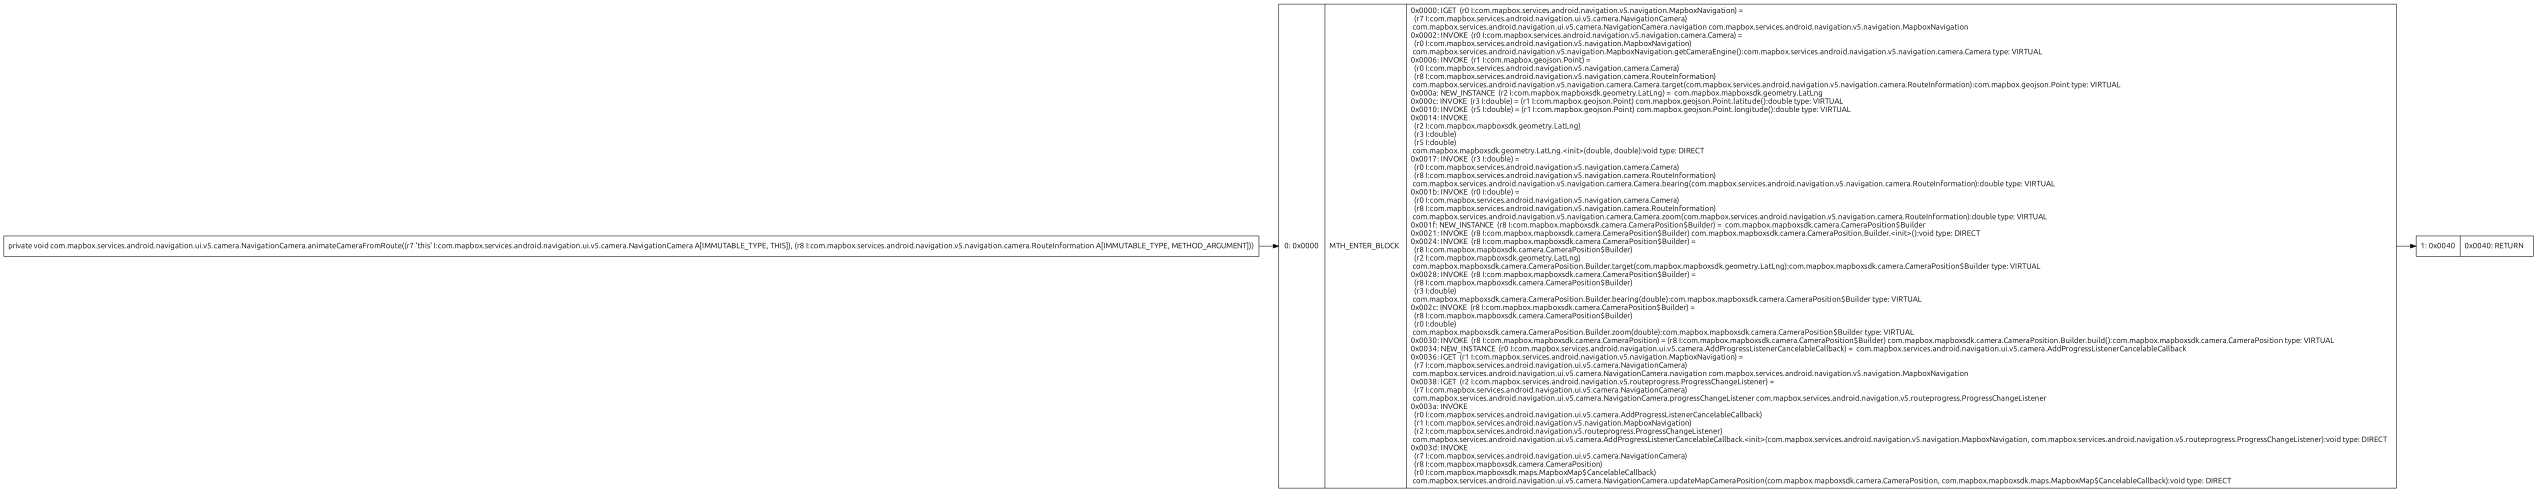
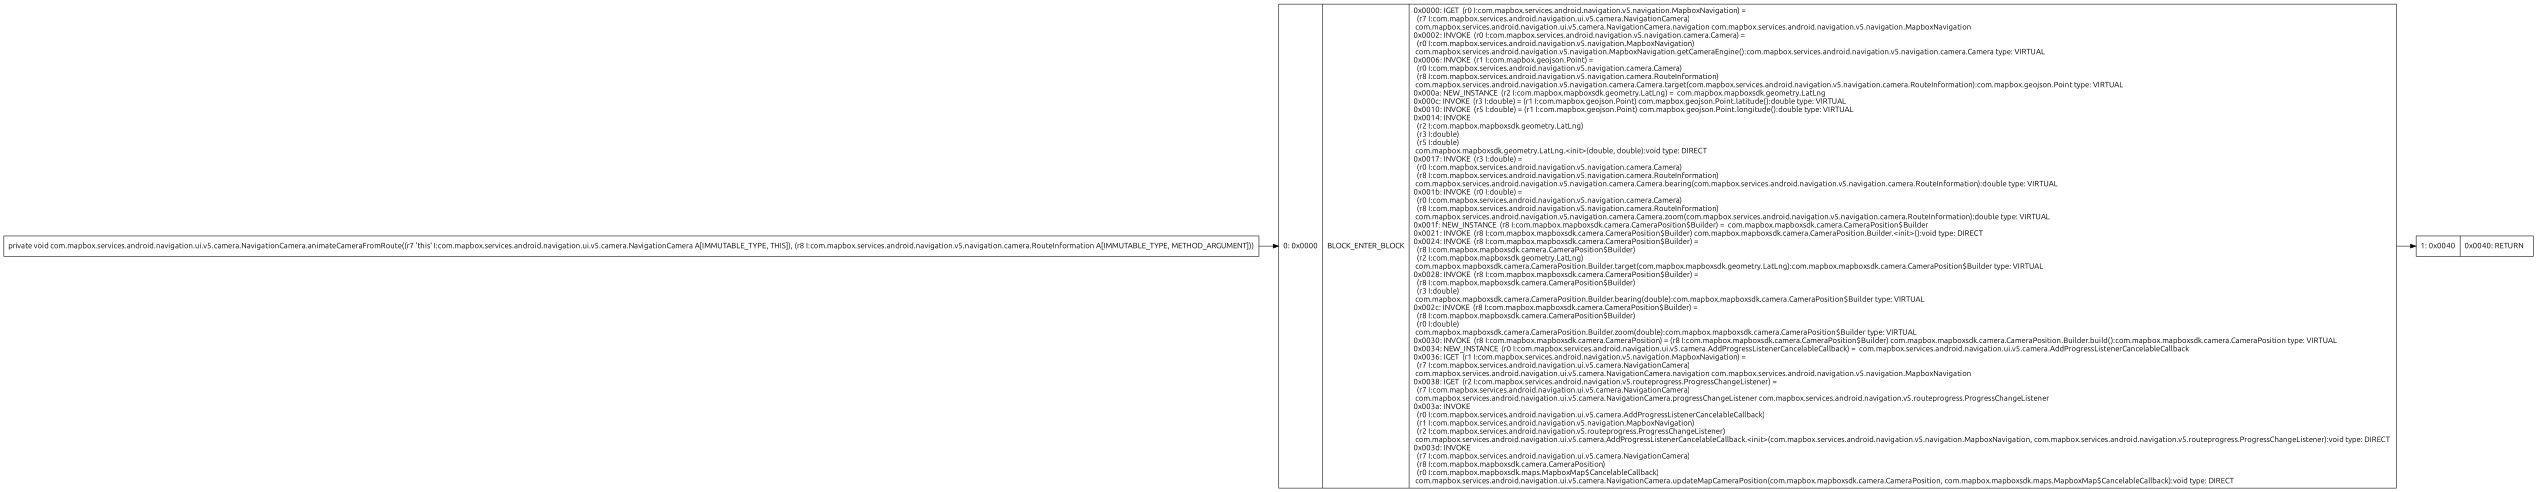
  digraph {
    rankdir=LR
    fontname=Ubuntu
    node [shape=record fontname=Ubuntu]
    edge [fontname=Ubuntu]
-   n1 [label="{0\:\ 0x0000|MTH_ENTER_BLOCK\l|0x0000: IGET  (r0 I:com.mapbox.services.android.navigation.v5.navigation.MapboxNavigation) = \l  (r7 I:com.mapbox.services.android.navigation.ui.v5.camera.NavigationCamera)\l com.mapbox.services.android.navigation.ui.v5.camera.NavigationCamera.navigation com.mapbox.services.android.navigation.v5.navigation.MapboxNavigation \l0x0002: INVOKE  (r0 I:com.mapbox.services.android.navigation.v5.navigation.camera.Camera) = \l  (r0 I:com.mapbox.services.android.navigation.v5.navigation.MapboxNavigation)\l com.mapbox.services.android.navigation.v5.navigation.MapboxNavigation.getCameraEngine():com.mapbox.services.android.navigation.v5.navigation.camera.Camera type: VIRTUAL \l0x0006: INVOKE  (r1 I:com.mapbox.geojson.Point) = \l  (r0 I:com.mapbox.services.android.navigation.v5.navigation.camera.Camera)\l  (r8 I:com.mapbox.services.android.navigation.v5.navigation.camera.RouteInformation)\l com.mapbox.services.android.navigation.v5.navigation.camera.Camera.target(com.mapbox.services.android.navigation.v5.navigation.camera.RouteInformation):com.mapbox.geojson.Point type: VIRTUAL \l0x000a: NEW_INSTANCE  (r2 I:com.mapbox.mapboxsdk.geometry.LatLng) =  com.mapbox.mapboxsdk.geometry.LatLng \l0x000c: INVOKE  (r3 I:double) = (r1 I:com.mapbox.geojson.Point) com.mapbox.geojson.Point.latitude():double type: VIRTUAL \l0x0010: INVOKE  (r5 I:double) = (r1 I:com.mapbox.geojson.Point) com.mapbox.geojson.Point.longitude():double type: VIRTUAL \l0x0014: INVOKE  \l  (r2 I:com.mapbox.mapboxsdk.geometry.LatLng)\l  (r3 I:double)\l  (r5 I:double)\l com.mapbox.mapboxsdk.geometry.LatLng.\<init\>(double, double):void type: DIRECT \l0x0017: INVOKE  (r3 I:double) = \l  (r0 I:com.mapbox.services.android.navigation.v5.navigation.camera.Camera)\l  (r8 I:com.mapbox.services.android.navigation.v5.navigation.camera.RouteInformation)\l com.mapbox.services.android.navigation.v5.navigation.camera.Camera.bearing(com.mapbox.services.android.navigation.v5.navigation.camera.RouteInformation):double type: VIRTUAL \l0x001b: INVOKE  (r0 I:double) = \l  (r0 I:com.mapbox.services.android.navigation.v5.navigation.camera.Camera)\l  (r8 I:com.mapbox.services.android.navigation.v5.navigation.camera.RouteInformation)\l com.mapbox.services.android.navigation.v5.navigation.camera.Camera.zoom(com.mapbox.services.android.navigation.v5.navigation.camera.RouteInformation):double type: VIRTUAL \l0x001f: NEW_INSTANCE  (r8 I:com.mapbox.mapboxsdk.camera.CameraPosition$Builder) =  com.mapbox.mapboxsdk.camera.CameraPosition$Builder \l0x0021: INVOKE  (r8 I:com.mapbox.mapboxsdk.camera.CameraPosition$Builder) com.mapbox.mapboxsdk.camera.CameraPosition.Builder.\<init\>():void type: DIRECT \l0x0024: INVOKE  (r8 I:com.mapbox.mapboxsdk.camera.CameraPosition$Builder) = \l  (r8 I:com.mapbox.mapboxsdk.camera.CameraPosition$Builder)\l  (r2 I:com.mapbox.mapboxsdk.geometry.LatLng)\l com.mapbox.mapboxsdk.camera.CameraPosition.Builder.target(com.mapbox.mapboxsdk.geometry.LatLng):com.mapbox.mapboxsdk.camera.CameraPosition$Builder type: VIRTUAL \l0x0028: INVOKE  (r8 I:com.mapbox.mapboxsdk.camera.CameraPosition$Builder) = \l  (r8 I:com.mapbox.mapboxsdk.camera.CameraPosition$Builder)\l  (r3 I:double)\l com.mapbox.mapboxsdk.camera.CameraPosition.Builder.bearing(double):com.mapbox.mapboxsdk.camera.CameraPosition$Builder type: VIRTUAL \l0x002c: INVOKE  (r8 I:com.mapbox.mapboxsdk.camera.CameraPosition$Builder) = \l  (r8 I:com.mapbox.mapboxsdk.camera.CameraPosition$Builder)\l  (r0 I:double)\l com.mapbox.mapboxsdk.camera.CameraPosition.Builder.zoom(double):com.mapbox.mapboxsdk.camera.CameraPosition$Builder type: VIRTUAL \l0x0030: INVOKE  (r8 I:com.mapbox.mapboxsdk.camera.CameraPosition) = (r8 I:com.mapbox.mapboxsdk.camera.CameraPosition$Builder) com.mapbox.mapboxsdk.camera.CameraPosition.Builder.build():com.mapbox.mapboxsdk.camera.CameraPosition type: VIRTUAL \l0x0034: NEW_INSTANCE  (r0 I:com.mapbox.services.android.navigation.ui.v5.camera.AddProgressListenerCancelableCallback) =  com.mapbox.services.android.navigation.ui.v5.camera.AddProgressListenerCancelableCallback \l0x0036: IGET  (r1 I:com.mapbox.services.android.navigation.v5.navigation.MapboxNavigation) = \l  (r7 I:com.mapbox.services.android.navigation.ui.v5.camera.NavigationCamera)\l com.mapbox.services.android.navigation.ui.v5.camera.NavigationCamera.navigation com.mapbox.services.android.navigation.v5.navigation.MapboxNavigation \l0x0038: IGET  (r2 I:com.mapbox.services.android.navigation.v5.routeprogress.ProgressChangeListener) = \l  (r7 I:com.mapbox.services.android.navigation.ui.v5.camera.NavigationCamera)\l com.mapbox.services.android.navigation.ui.v5.camera.NavigationCamera.progressChangeListener com.mapbox.services.android.navigation.v5.routeprogress.ProgressChangeListener \l0x003a: INVOKE  \l  (r0 I:com.mapbox.services.android.navigation.ui.v5.camera.AddProgressListenerCancelableCallback)\l  (r1 I:com.mapbox.services.android.navigation.v5.navigation.MapboxNavigation)\l  (r2 I:com.mapbox.services.android.navigation.v5.routeprogress.ProgressChangeListener)\l com.mapbox.services.android.navigation.ui.v5.camera.AddProgressListenerCancelableCallback.\<init\>(com.mapbox.services.android.navigation.v5.navigation.MapboxNavigation, com.mapbox.services.android.navigation.v5.routeprogress.ProgressChangeListener):void type: DIRECT \l0x003d: INVOKE  \l  (r7 I:com.mapbox.services.android.navigation.ui.v5.camera.NavigationCamera)\l  (r8 I:com.mapbox.mapboxsdk.camera.CameraPosition)\l  (r0 I:com.mapbox.mapboxsdk.maps.MapboxMap$CancelableCallback)\l com.mapbox.services.android.navigation.ui.v5.camera.NavigationCamera.updateMapCameraPosition(com.mapbox.mapboxsdk.camera.CameraPosition, com.mapbox.mapboxsdk.maps.MapboxMap$CancelableCallback):void type: DIRECT \l}"]
+   n1 [label="{0\:\ 0x0000|BLOCK_ENTER_BLOCK\l|0x0000: IGET  (r0 I:com.mapbox.services.android.navigation.v5.navigation.MapboxNavigation) = \l  (r7 I:com.mapbox.services.android.navigation.ui.v5.camera.NavigationCamera)\l com.mapbox.services.android.navigation.ui.v5.camera.NavigationCamera.navigation com.mapbox.services.android.navigation.v5.navigation.MapboxNavigation \l0x0002: INVOKE  (r0 I:com.mapbox.services.android.navigation.v5.navigation.camera.Camera) = \l  (r0 I:com.mapbox.services.android.navigation.v5.navigation.MapboxNavigation)\l com.mapbox.services.android.navigation.v5.navigation.MapboxNavigation.getCameraEngine():com.mapbox.services.android.navigation.v5.navigation.camera.Camera type: VIRTUAL \l0x0006: INVOKE  (r1 I:com.mapbox.geojson.Point) = \l  (r0 I:com.mapbox.services.android.navigation.v5.navigation.camera.Camera)\l  (r8 I:com.mapbox.services.android.navigation.v5.navigation.camera.RouteInformation)\l com.mapbox.services.android.navigation.v5.navigation.camera.Camera.target(com.mapbox.services.android.navigation.v5.navigation.camera.RouteInformation):com.mapbox.geojson.Point type: VIRTUAL \l0x000a: NEW_INSTANCE  (r2 I:com.mapbox.mapboxsdk.geometry.LatLng) =  com.mapbox.mapboxsdk.geometry.LatLng \l0x000c: INVOKE  (r3 I:double) = (r1 I:com.mapbox.geojson.Point) com.mapbox.geojson.Point.latitude():double type: VIRTUAL \l0x0010: INVOKE  (r5 I:double) = (r1 I:com.mapbox.geojson.Point) com.mapbox.geojson.Point.longitude():double type: VIRTUAL \l0x0014: INVOKE  \l  (r2 I:com.mapbox.mapboxsdk.geometry.LatLng)\l  (r3 I:double)\l  (r5 I:double)\l com.mapbox.mapboxsdk.geometry.LatLng.\<init\>(double, double):void type: DIRECT \l0x0017: INVOKE  (r3 I:double) = \l  (r0 I:com.mapbox.services.android.navigation.v5.navigation.camera.Camera)\l  (r8 I:com.mapbox.services.android.navigation.v5.navigation.camera.RouteInformation)\l com.mapbox.services.android.navigation.v5.navigation.camera.Camera.bearing(com.mapbox.services.android.navigation.v5.navigation.camera.RouteInformation):double type: VIRTUAL \l0x001b: INVOKE  (r0 I:double) = \l  (r0 I:com.mapbox.services.android.navigation.v5.navigation.camera.Camera)\l  (r8 I:com.mapbox.services.android.navigation.v5.navigation.camera.RouteInformation)\l com.mapbox.services.android.navigation.v5.navigation.camera.Camera.zoom(com.mapbox.services.android.navigation.v5.navigation.camera.RouteInformation):double type: VIRTUAL \l0x001f: NEW_INSTANCE  (r8 I:com.mapbox.mapboxsdk.camera.CameraPosition$Builder) =  com.mapbox.mapboxsdk.camera.CameraPosition$Builder \l0x0021: INVOKE  (r8 I:com.mapbox.mapboxsdk.camera.CameraPosition$Builder) com.mapbox.mapboxsdk.camera.CameraPosition.Builder.\<init\>():void type: DIRECT \l0x0024: INVOKE  (r8 I:com.mapbox.mapboxsdk.camera.CameraPosition$Builder) = \l  (r8 I:com.mapbox.mapboxsdk.camera.CameraPosition$Builder)\l  (r2 I:com.mapbox.mapboxsdk.geometry.LatLng)\l com.mapbox.mapboxsdk.camera.CameraPosition.Builder.target(com.mapbox.mapboxsdk.geometry.LatLng):com.mapbox.mapboxsdk.camera.CameraPosition$Builder type: VIRTUAL \l0x0028: INVOKE  (r8 I:com.mapbox.mapboxsdk.camera.CameraPosition$Builder) = \l  (r8 I:com.mapbox.mapboxsdk.camera.CameraPosition$Builder)\l  (r3 I:double)\l com.mapbox.mapboxsdk.camera.CameraPosition.Builder.bearing(double):com.mapbox.mapboxsdk.camera.CameraPosition$Builder type: VIRTUAL \l0x002c: INVOKE  (r8 I:com.mapbox.mapboxsdk.camera.CameraPosition$Builder) = \l  (r8 I:com.mapbox.mapboxsdk.camera.CameraPosition$Builder)\l  (r0 I:double)\l com.mapbox.mapboxsdk.camera.CameraPosition.Builder.zoom(double):com.mapbox.mapboxsdk.camera.CameraPosition$Builder type: VIRTUAL \l0x0030: INVOKE  (r8 I:com.mapbox.mapboxsdk.camera.CameraPosition) = (r8 I:com.mapbox.mapboxsdk.camera.CameraPosition$Builder) com.mapbox.mapboxsdk.camera.CameraPosition.Builder.build():com.mapbox.mapboxsdk.camera.CameraPosition type: VIRTUAL \l0x0034: NEW_INSTANCE  (r0 I:com.mapbox.services.android.navigation.ui.v5.camera.AddProgressListenerCancelableCallback) =  com.mapbox.services.android.navigation.ui.v5.camera.AddProgressListenerCancelableCallback \l0x0036: IGET  (r1 I:com.mapbox.services.android.navigation.v5.navigation.MapboxNavigation) = \l  (r7 I:com.mapbox.services.android.navigation.ui.v5.camera.NavigationCamera)\l com.mapbox.services.android.navigation.ui.v5.camera.NavigationCamera.navigation com.mapbox.services.android.navigation.v5.navigation.MapboxNavigation \l0x0038: IGET  (r2 I:com.mapbox.services.android.navigation.v5.routeprogress.ProgressChangeListener) = \l  (r7 I:com.mapbox.services.android.navigation.ui.v5.camera.NavigationCamera)\l com.mapbox.services.android.navigation.ui.v5.camera.NavigationCamera.progressChangeListener com.mapbox.services.android.navigation.v5.routeprogress.ProgressChangeListener \l0x003a: INVOKE  \l  (r0 I:com.mapbox.services.android.navigation.ui.v5.camera.AddProgressListenerCancelableCallback)\l  (r1 I:com.mapbox.services.android.navigation.v5.navigation.MapboxNavigation)\l  (r2 I:com.mapbox.services.android.navigation.v5.routeprogress.ProgressChangeListener)\l com.mapbox.services.android.navigation.ui.v5.camera.AddProgressListenerCancelableCallback.\<init\>(com.mapbox.services.android.navigation.v5.navigation.MapboxNavigation, com.mapbox.services.android.navigation.v5.routeprogress.ProgressChangeListener):void type: DIRECT \l0x003d: INVOKE  \l  (r7 I:com.mapbox.services.android.navigation.ui.v5.camera.NavigationCamera)\l  (r8 I:com.mapbox.mapboxsdk.camera.CameraPosition)\l  (r0 I:com.mapbox.mapboxsdk.maps.MapboxMap$CancelableCallback)\l com.mapbox.services.android.navigation.ui.v5.camera.NavigationCamera.updateMapCameraPosition(com.mapbox.mapboxsdk.camera.CameraPosition, com.mapbox.mapboxsdk.maps.MapboxMap$CancelableCallback):void type: DIRECT \l}"]
    n2 [label="{1\:\ 0x0040|0x0040: RETURN   \l}"]
    n3 [label="{private void com.mapbox.services.android.navigation.ui.v5.camera.NavigationCamera.animateCameraFromRoute((r7 'this' I:com.mapbox.services.android.navigation.ui.v5.camera.NavigationCamera A[IMMUTABLE_TYPE, THIS]), (r8 I:com.mapbox.services.android.navigation.v5.navigation.camera.RouteInformation A[IMMUTABLE_TYPE, METHOD_ARGUMENT])) }"]
    n1 -> n2
    n3 -> n1
  }
